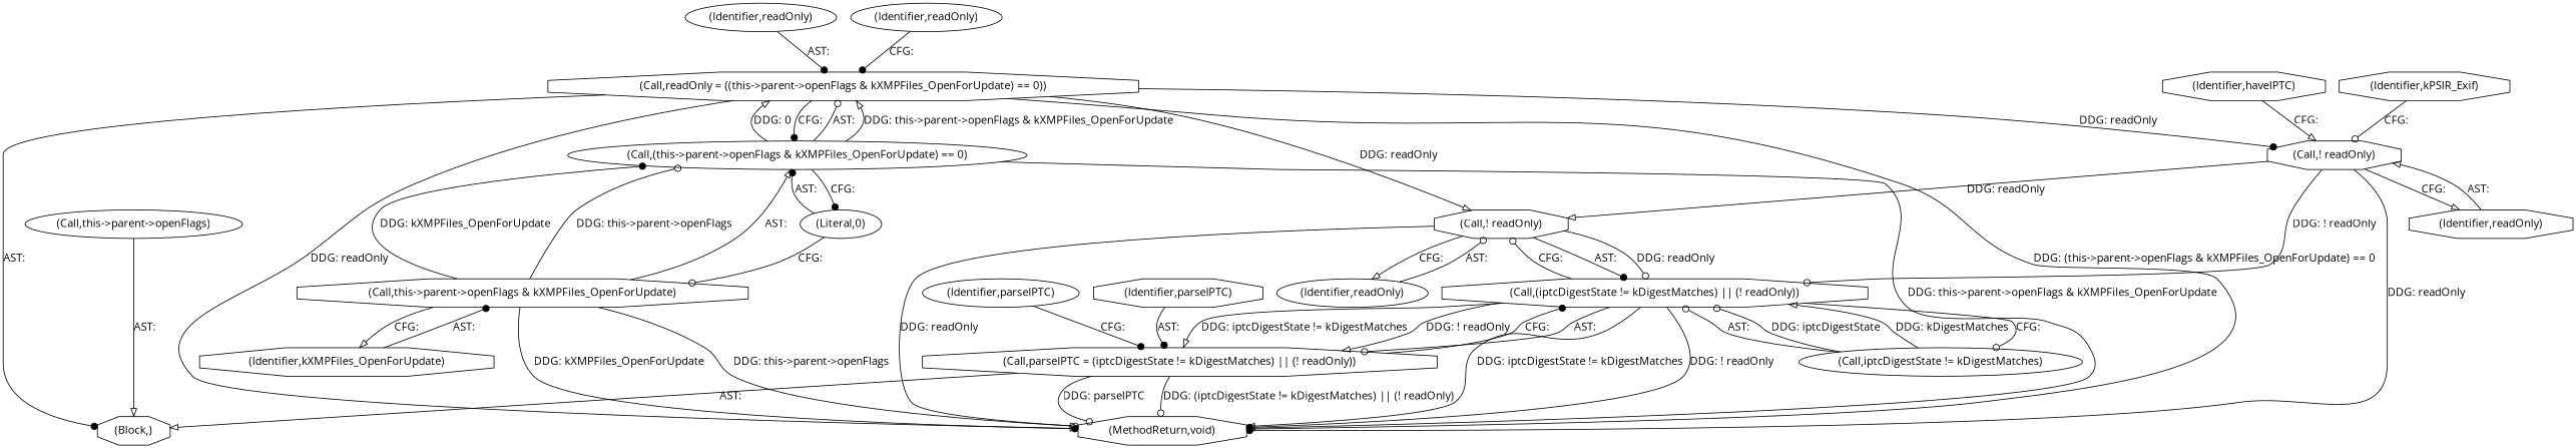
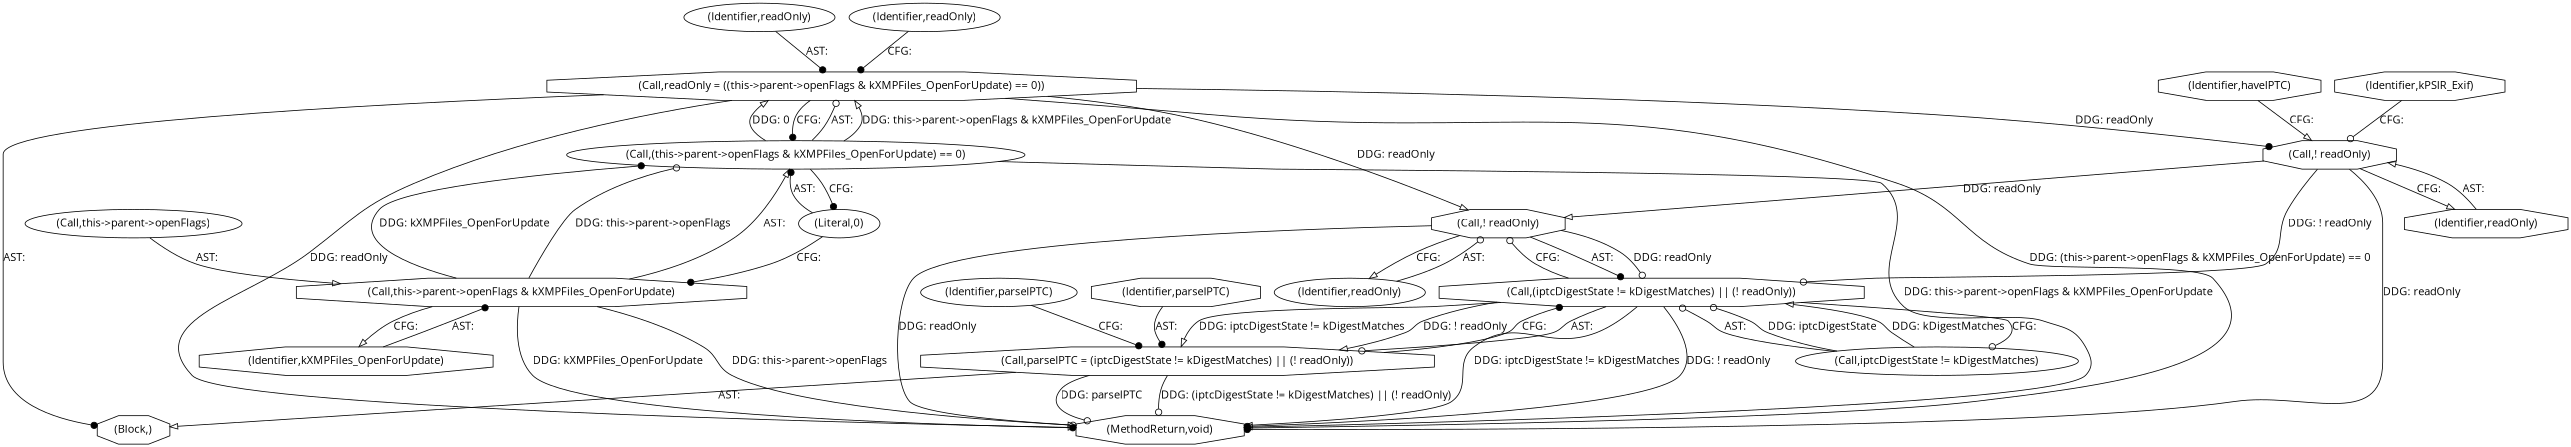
  digraph {
    fontname="Open Sans"
    node [fontname="Open Sans" shape=octagon]
    edge [arrowhead=onormal fontname="Open Sans"]
    n1 [label="(Call,readOnly = ((this->parent->openFlags & kXMPFiles_OpenForUpdate) == 0))"]
    n2 [label="(Call,(this->parent->openFlags & kXMPFiles_OpenForUpdate) == 0)" shape=ellipse]
    n3 [label="(Call,! readOnly)"]
    n4 [label="(Call,! readOnly)"]
    n5 [label="(MethodReturn,void)"]
    n6 [label="(Block,)"]
    n7 [label="(Literal,0)" shape=ellipse]
    n8 [label="(Call,(iptcDigestState != kDigestMatches) || (! readOnly))"]
    n9 [label="(Identifier,readOnly)"]
    n10 [label="(Identifier,readOnly)" shape=ellipse]
    n11 [label="(Call,this->parent->openFlags & kXMPFiles_OpenForUpdate)"]
    n12 [label="(Identifier,kXMPFiles_OpenForUpdate)"]
    n13 [label="(Call,parseIPTC = (iptcDigestState != kDigestMatches) || (! readOnly))"]
    n14 [label="(Call,iptcDigestState != kDigestMatches)" shape=ellipse]
    n15 [label="(Call,this->parent->openFlags)" shape=ellipse]
    n16 [label="(Identifier,readOnly)" shape=ellipse]
    n17 [label="(Identifier,haveIPTC)"]
    n18 [label="(Identifier,parseIPTC)" shape=ellipse]
    n19 [label="(Identifier,readOnly)" shape=ellipse]
    n20 [label="(Identifier,kPSIR_Exif)"]
    n21 [label="(Identifier,parseIPTC)"]
    n1 -> n2 [arrowhead=dot label="CFG: "]
    n1 -> n3 [arrowhead=dot label="DDG: readOnly"]
    n1 -> n4 [label="DDG: readOnly"]
    n1 -> n5 [label="DDG: readOnly"]
    n1 -> n5 [arrowhead=dot label="DDG: (this->parent->openFlags & kXMPFiles_OpenForUpdate) == 0"]
    n1 -> n6 [arrowhead=dot label="AST: "]
    n2 -> n1 [arrowhead=odot label="AST: "]
    n2 -> n1 [label="DDG: this->parent->openFlags & kXMPFiles_OpenForUpdate"]
    n2 -> n1 [label="DDG: 0"]
    n2 -> n5 [label="DDG: this->parent->openFlags & kXMPFiles_OpenForUpdate"]
    n2 -> n7 [arrowhead=dot label="CFG: "]
    n3 -> n4 [label="DDG: readOnly"]
    n3 -> n5 [arrowhead=dot label="DDG: readOnly"]
    n3 -> n8 [arrowhead=odot label="DDG: ! readOnly"]
    n3 -> n9 [label="CFG: "]
    n4 -> n5 [label="DDG: readOnly"]
    n4 -> n8 [arrowhead=dot label="AST: "]
    n4 -> n8 [arrowhead=odot label="DDG: readOnly"]
    n4 -> n10 [label="CFG: "]
    n7 -> n2 [arrowhead=dot label="AST: "]
-   n7 -> n11 [arrowhead=odot label="CFG: "]
+   n7 -> n11 [arrowhead=dot label="CFG: "]
    n8 -> n4 [arrowhead=odot label="CFG: "]
    n8 -> n5 [label="DDG: iptcDigestState != kDigestMatches"]
    n8 -> n5 [arrowhead=dot label="DDG: ! readOnly"]
    n8 -> n13 [arrowhead=odot label="AST: "]
    n8 -> n13 [label="DDG: iptcDigestState != kDigestMatches"]
    n8 -> n13 [label="DDG: ! readOnly"]
    n8 -> n14 [arrowhead=odot label="CFG: "]
    n9 -> n3 [label="AST: "]
    n10 -> n4 [arrowhead=odot label="AST: "]
    n11 -> n2 [label="AST: "]
    n11 -> n2 [arrowhead=odot label="DDG: this->parent->openFlags"]
    n11 -> n2 [arrowhead=dot label="DDG: kXMPFiles_OpenForUpdate"]
    n11 -> n5 [arrowhead=dot label="DDG: kXMPFiles_OpenForUpdate"]
    n11 -> n5 [arrowhead=odot label="DDG: this->parent->openFlags"]
    n11 -> n12 [label="CFG: "]
    n12 -> n11 [arrowhead=dot label="AST: "]
    n13 -> n5 [arrowhead=odot label="DDG: parseIPTC"]
    n13 -> n5 [arrowhead=odot label="DDG: (iptcDigestState != kDigestMatches) || (! readOnly)"]
    n13 -> n6 [label="AST: "]
    n13 -> n8 [arrowhead=dot label="CFG: "]
    n14 -> n8 [arrowhead=odot label="AST: "]
    n14 -> n8 [arrowhead=odot label="DDG: iptcDigestState"]
    n14 -> n8 [label="DDG: kDigestMatches"]
-   n15 -> n6 [label="AST: "]
+   n15 -> n11 [label="AST: "]
    n16 -> n1 [arrowhead=dot label="AST: "]
    n17 -> n3 [label="CFG: "]
    n18 -> n13 [arrowhead=dot label="CFG: "]
    n19 -> n1 [arrowhead=dot label="CFG: "]
    n20 -> n3 [arrowhead=odot label="CFG: "]
    n21 -> n13 [arrowhead=dot label="AST: "]
  }
